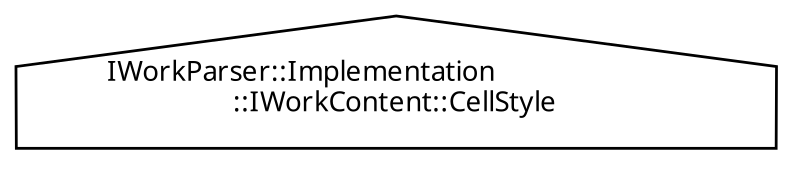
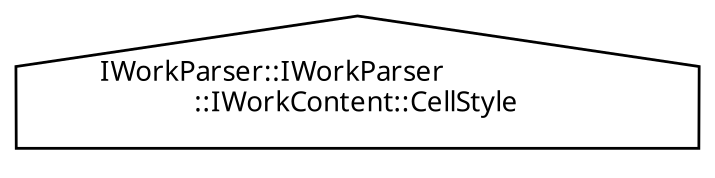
  digraph {
    rankdir=LR
    fontname="Noto Sans"
-   n1 [color=black fillcolor=white fontname="Noto Sans" fontsize=10 height=0.2 label="IWorkParser::Implementation\l::IWorkContent::CellStyle" shape=house style=filled width=0.4]
+   n1 [color=black fillcolor=white fontname="Noto Sans" fontsize=10 height=0.2 label="IWorkParser::IWorkParser\l::IWorkContent::CellStyle" shape=house style=filled width=0.4]
  }
